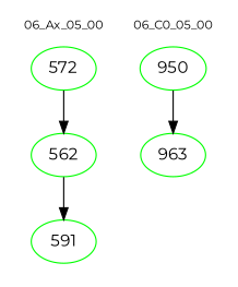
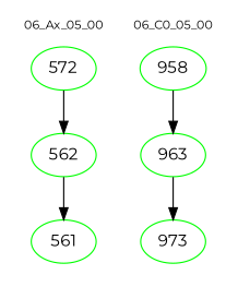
  digraph {
    fontname=Montserrat
    node [color=green fontname=Montserrat]
    edge [color=black fontname=Montserrat]
    n1 [label=572]
    n2 [label=562]
-   n3 [label=591]
-   n4 [label=950]
+   n3 [label=561]
+   n4 [label=958]
    n5 [label=963]
+   n6 [label=973]
    subgraph cluster_1 {
      color=white
      fontsize=10
      label="06_Ax_05_00"
      n1
      n2
      n3
    }
    subgraph cluster_2 {
      color=white
      fontsize=10
      label="06_C0_05_00"
      n4
      n5
+     n6
    }
    n1 -> n2
    n2 -> n3
    n4 -> n5
+   n5 -> n6
  }
